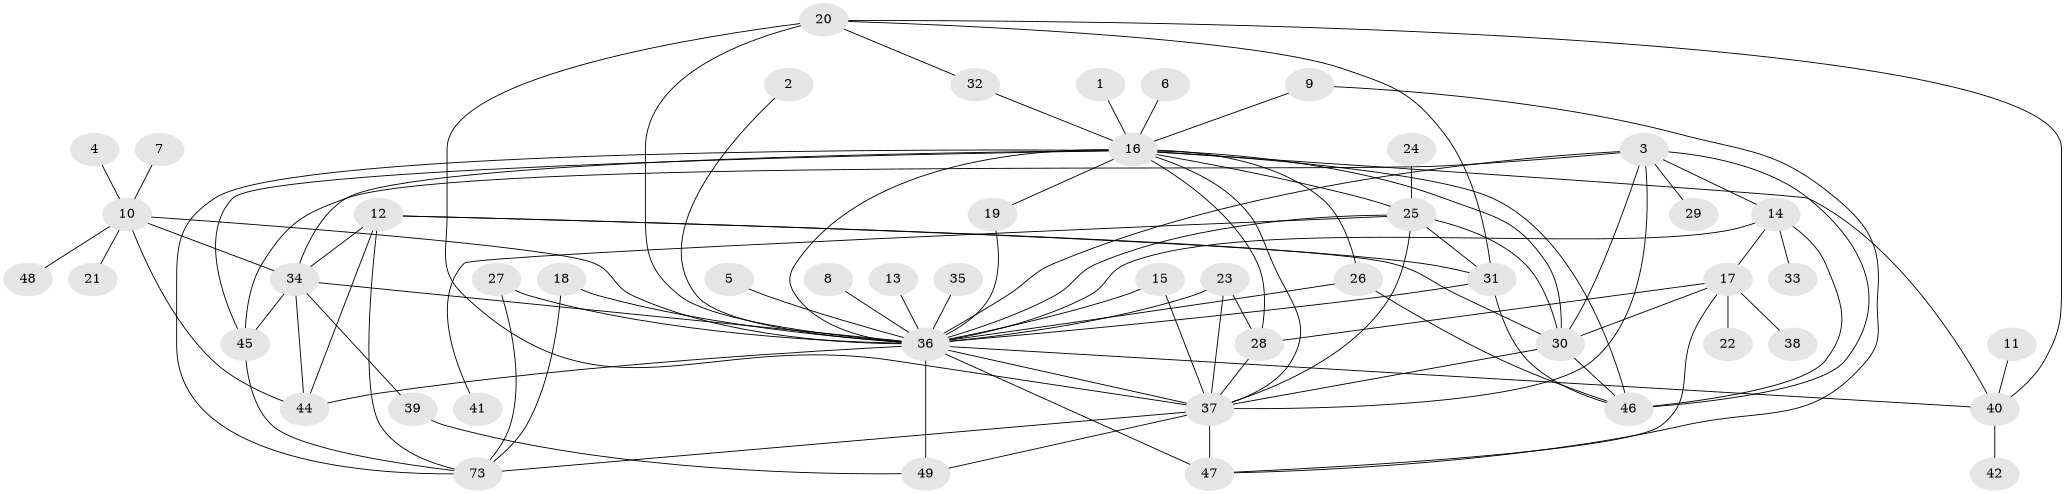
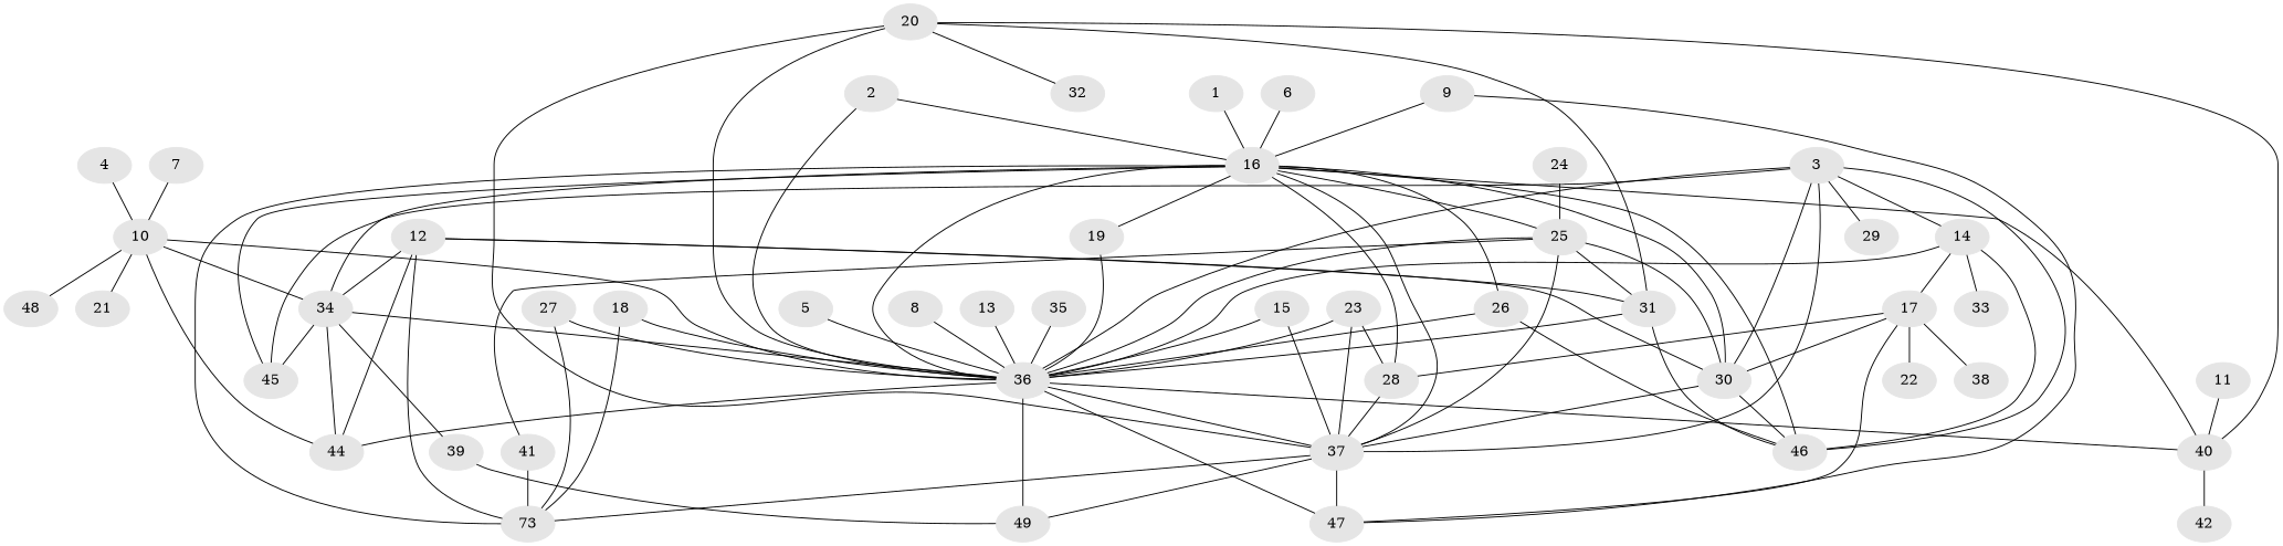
  graph {
    node [color=gray90 style=filled]
    edge [weight=1.0]
    1
    16
    36
    30
    37
    45
    46
    34
    40
    n10 [label=73]
    19
    25
    26
    28
    2
    47
    44
    49
    3
    14
    29
    17
    33
    4
    10
    21
    48
    5
    6
    7
    8
    9
    39
    11
    42
    12
    31
    13
    22
    38
    15
    41
    18
    20
    32
    23
    24
    27
    35
    1 -- 16
    16 -- 36
    16 -- 30
    16 -- 37
    16 -- 45
    16 -- 46
    16 -- 34 [weight=2.0]
    16 -- 40
    16 -- n10
    16 -- 19
    16 -- 25
    16 -- 26
    16 -- 28
    36 -- 37 [weight=2.0]
    36 -- 40
    36 -- 47 [weight=2.0]
    36 -- 44
    36 -- 49
    30 -- 37 [weight=2.0]
    30 -- 46
    37 -- n10
    37 -- 47
    37 -- 49
    34 -- 36
    34 -- 45
    34 -- 44
    34 -- 39
    40 -- 42
    19 -- 36
    25 -- 36
    25 -- 30
    25 -- 37
    25 -- 31
    25 -- 41
    26 -- 36
    26 -- 46
    28 -- 37
-   32 -- 16
+   2 -- 16
    2 -- 36
    3 -- 36
    3 -- 30
    3 -- 37
    3 -- 45
    3 -- 46
    3 -- 14
    3 -- 29
    14 -- 36
    14 -- 46 [weight=2.0]
    14 -- 17
    14 -- 33
    17 -- 30
    17 -- 28
    17 -- 47
    17 -- 22
    17 -- 38
    4 -- 10
    10 -- 36 [weight=2.0]
    10 -- 34
    10 -- 44
    10 -- 21
    10 -- 48
    5 -- 36
    6 -- 16
    7 -- 10
    8 -- 36
    9 -- 16
    9 -- 47
    39 -- 49
    11 -- 40
    12 -- 30
    12 -- 34
    12 -- n10
    12 -- 44
    12 -- 31
    31 -- 36
    31 -- 46
    13 -- 36
    15 -- 36
    15 -- 37
-   45 -- n10
+   41 -- n10
    18 -- 36
    18 -- n10
    20 -- 36 [weight=2.0]
    20 -- 37
    20 -- 40
    20 -- 31
    20 -- 32
    23 -- 36
    23 -- 37
    23 -- 28
    24 -- 25
    27 -- 36 [weight=2.0]
    27 -- n10
    35 -- 36
  }
